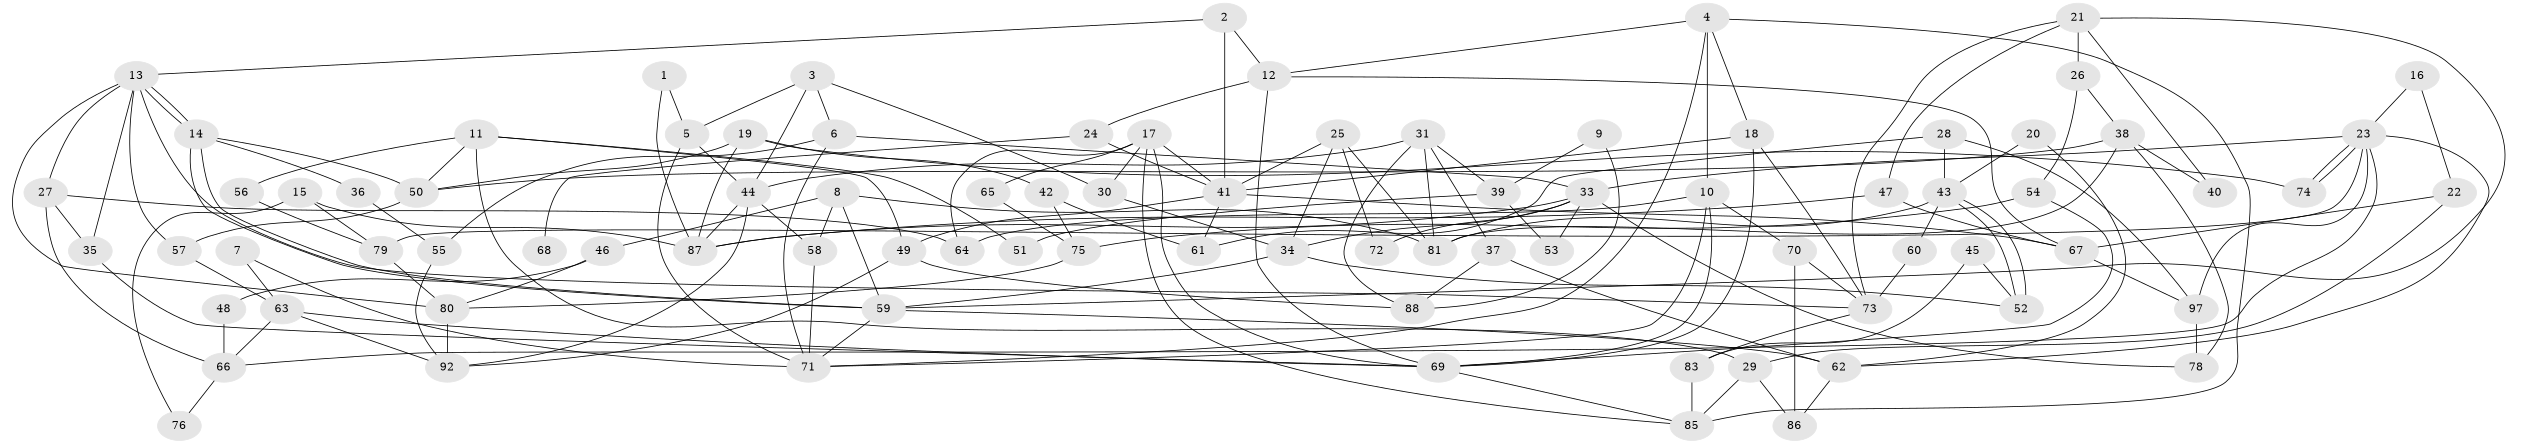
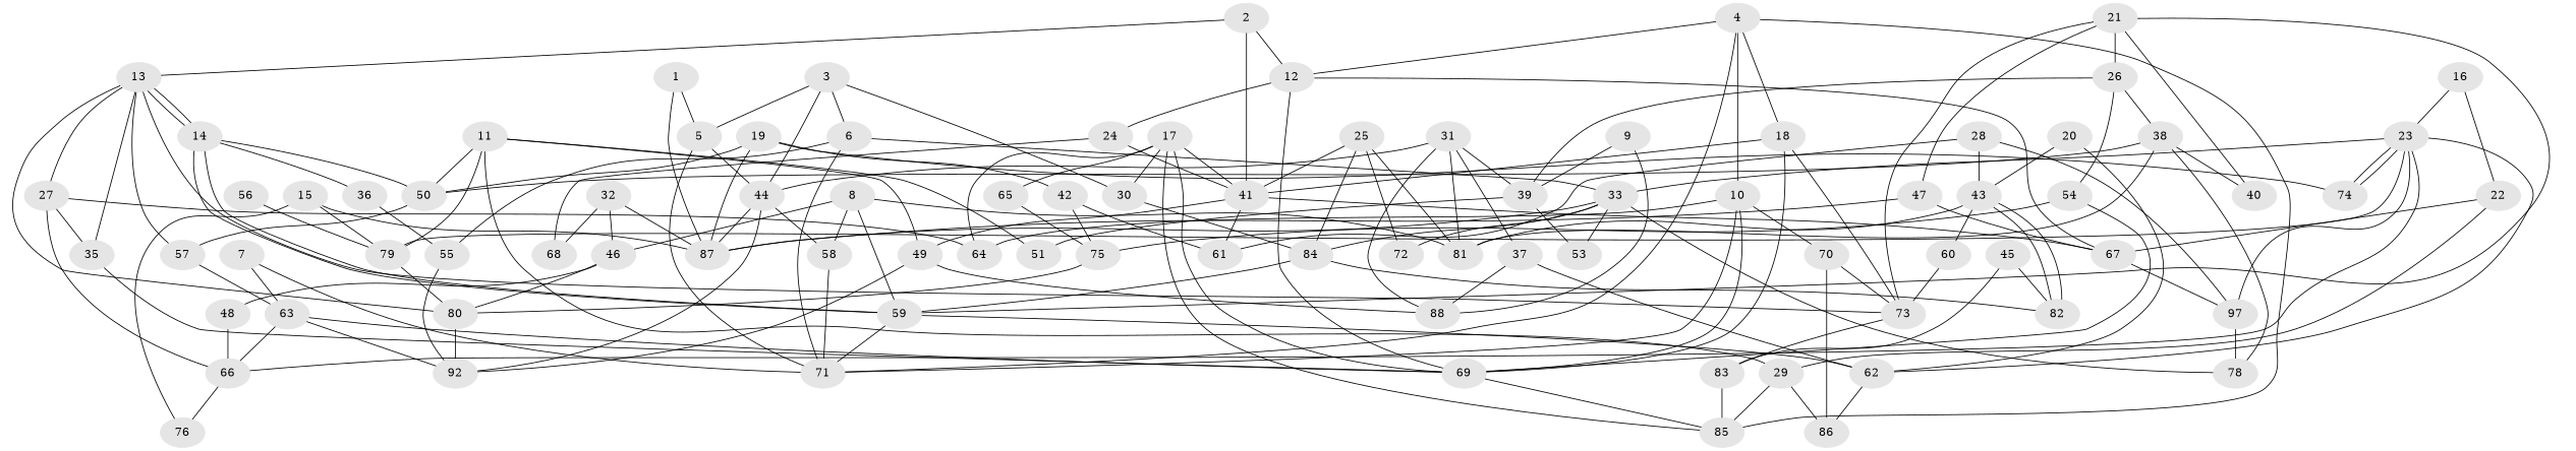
  graph {
    node [color=gray90 style=filled]
    1
    5
    87
    44
    71
    2
    12
    13
    41
    69
    24
    67
    14
    27
    35
    57
    73
    80
    49
    61
    3
    6
    30
    33
    55
-   34
+   34 [label=84]
    58
    n28 [label=92]
    4
    10
    18
    85
    64
    70
    72
    53
    78
    7
    63
    66
    8
    46
    59
    81
    48
    62
    9
    39
    n49 [label=88]
    51
    86
    11
    29
    50
    56
    79
    68
    n58 [label=97]
    36
    83
    15
    76
    16
    22
    23
    74
    17
    65
    75
    19
    42
    20
    43
-   52
+   52 [label=82]
    60
    21
    26
    40
    47
    38
    54
    25
    28
    31
    37
+   32
    45
    1 -- 5
    1 -- 87
    5 -- 44
    5 -- 71
    44 -- 87
    44 -- 58
    44 -- n28
    2 -- 12
    2 -- 13
    2 -- 41
    12 -- 69
    12 -- 24
    12 -- 67
    13 -- 14
    13 -- 14
    13 -- 27
    13 -- 35
    13 -- 57
    13 -- 73
    13 -- 80
    41 -- 67
    41 -- 49
    41 -- 61
    69 -- 85
    24 -- 41
    24 -- 68
    67 -- n58
    14 -- 59
    14 -- 59
    14 -- 50
    14 -- 36
    27 -- 35
    27 -- 64
    27 -- 66
    35 -- 69
    57 -- 63
    73 -- 83
    80 -- n28
    49 -- n28
    49 -- n49
    3 -- 5
    3 -- 44
    3 -- 6
    3 -- 30
    6 -- 71
    6 -- 33
    6 -- 55
    30 -- 34
    33 -- 87
    33 -- 34
    33 -- 72
    33 -- 53
    33 -- 78
    55 -- n28
    34 -- 59
    34 -- 52
    58 -- 71
    4 -- 71
    4 -- 12
    4 -- 10
    4 -- 18
    4 -- 85
    10 -- 71
    10 -- 69
    10 -- 64
    10 -- 70
    18 -- 41
    18 -- 69
    18 -- 73
    70 -- 73
    70 -- 86
    7 -- 71
    7 -- 63
    63 -- 69
    63 -- n28
    63 -- 66
    66 -- 76
    8 -- 58
    8 -- 46
    8 -- 59
    8 -- 81
    46 -- 80
    46 -- 48
    59 -- 71
    59 -- 62
    48 -- 66
    62 -- 86
    9 -- 39
    9 -- n49
    39 -- 53
    39 -- 51
    11 -- 49
    11 -- 51
    11 -- 29
    11 -- 50
-   11 -- 56
+   11 -- 79
    29 -- 85
    29 -- 86
    50 -- 57
    56 -- 79
    79 -- 80
    n58 -- 78
    36 -- 55
    83 -- 85
    15 -- 87
    15 -- 79
    15 -- 76
    16 -- 22
    16 -- 23
    22 -- 67
    22 -- 29
    23 -- 33
    23 -- 66
    23 -- 62
    23 -- 79
    23 -- n58
    23 -- 74
    23 -- 74
    17 -- 41
    17 -- 69
    17 -- 30
    17 -- 85
    17 -- 64
    17 -- 65
    65 -- 75
    75 -- 80
    19 -- 87
    19 -- 50
    19 -- 74
    19 -- 42
    42 -- 61
    42 -- 75
    20 -- 62
    20 -- 43
    43 -- 81
    43 -- 52
    43 -- 52
    43 -- 60
    60 -- 73
    21 -- 73
    21 -- 59
    21 -- 26
    21 -- 40
    21 -- 47
+   26 -- 39
    26 -- 38
    26 -- 54
    47 -- 87
    47 -- 67
    38 -- 78
    38 -- 81
    38 -- 50
    38 -- 40
    54 -- 69
    54 -- 75
    25 -- 41
    25 -- 34
    25 -- 72
    25 -- 81
    28 -- 61
    28 -- n58
    28 -- 43
    31 -- 44
    31 -- 81
    31 -- 39
    31 -- n49
    31 -- 37
    37 -- 62
    37 -- n49
+   32 -- 87
+   32 -- 46
+   32 -- 68
    45 -- 83
    45 -- 52
  }
